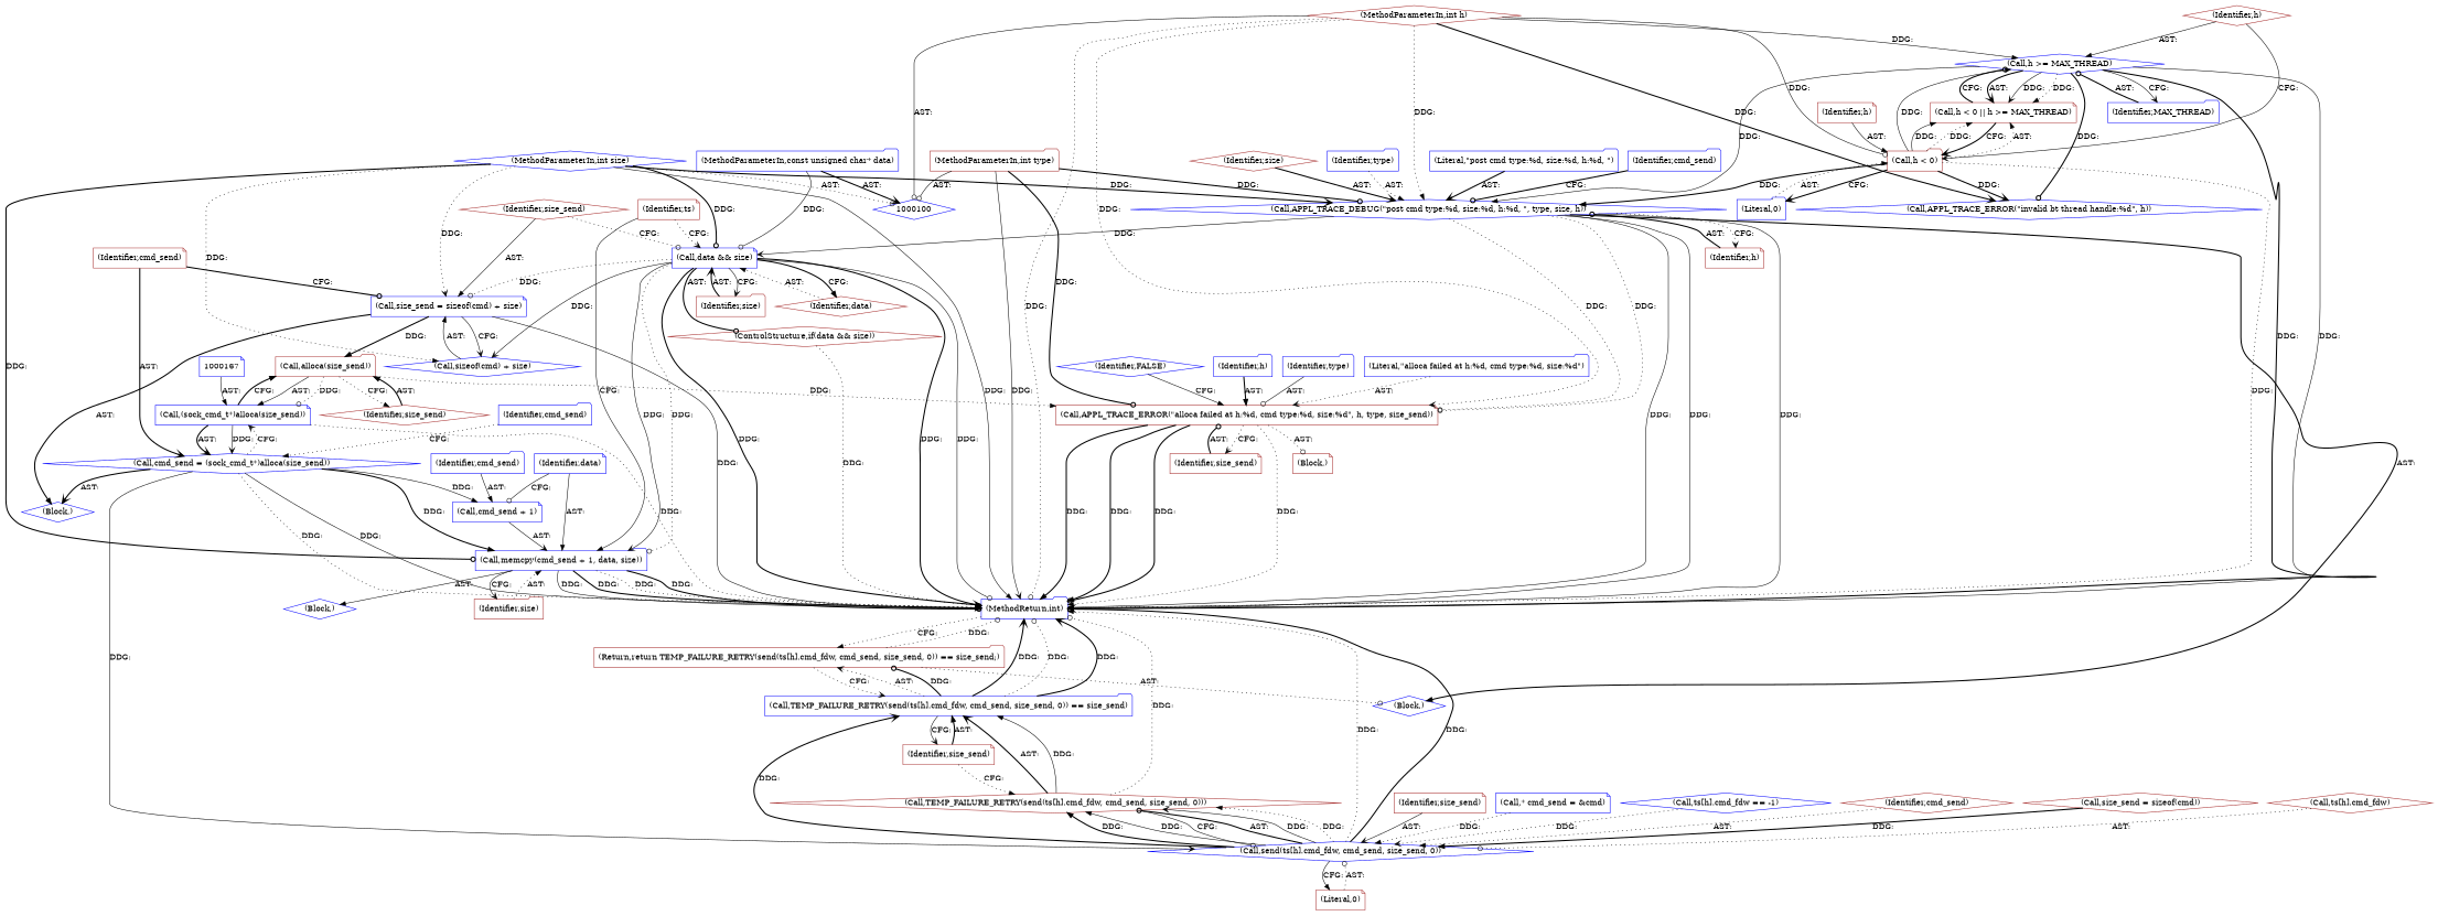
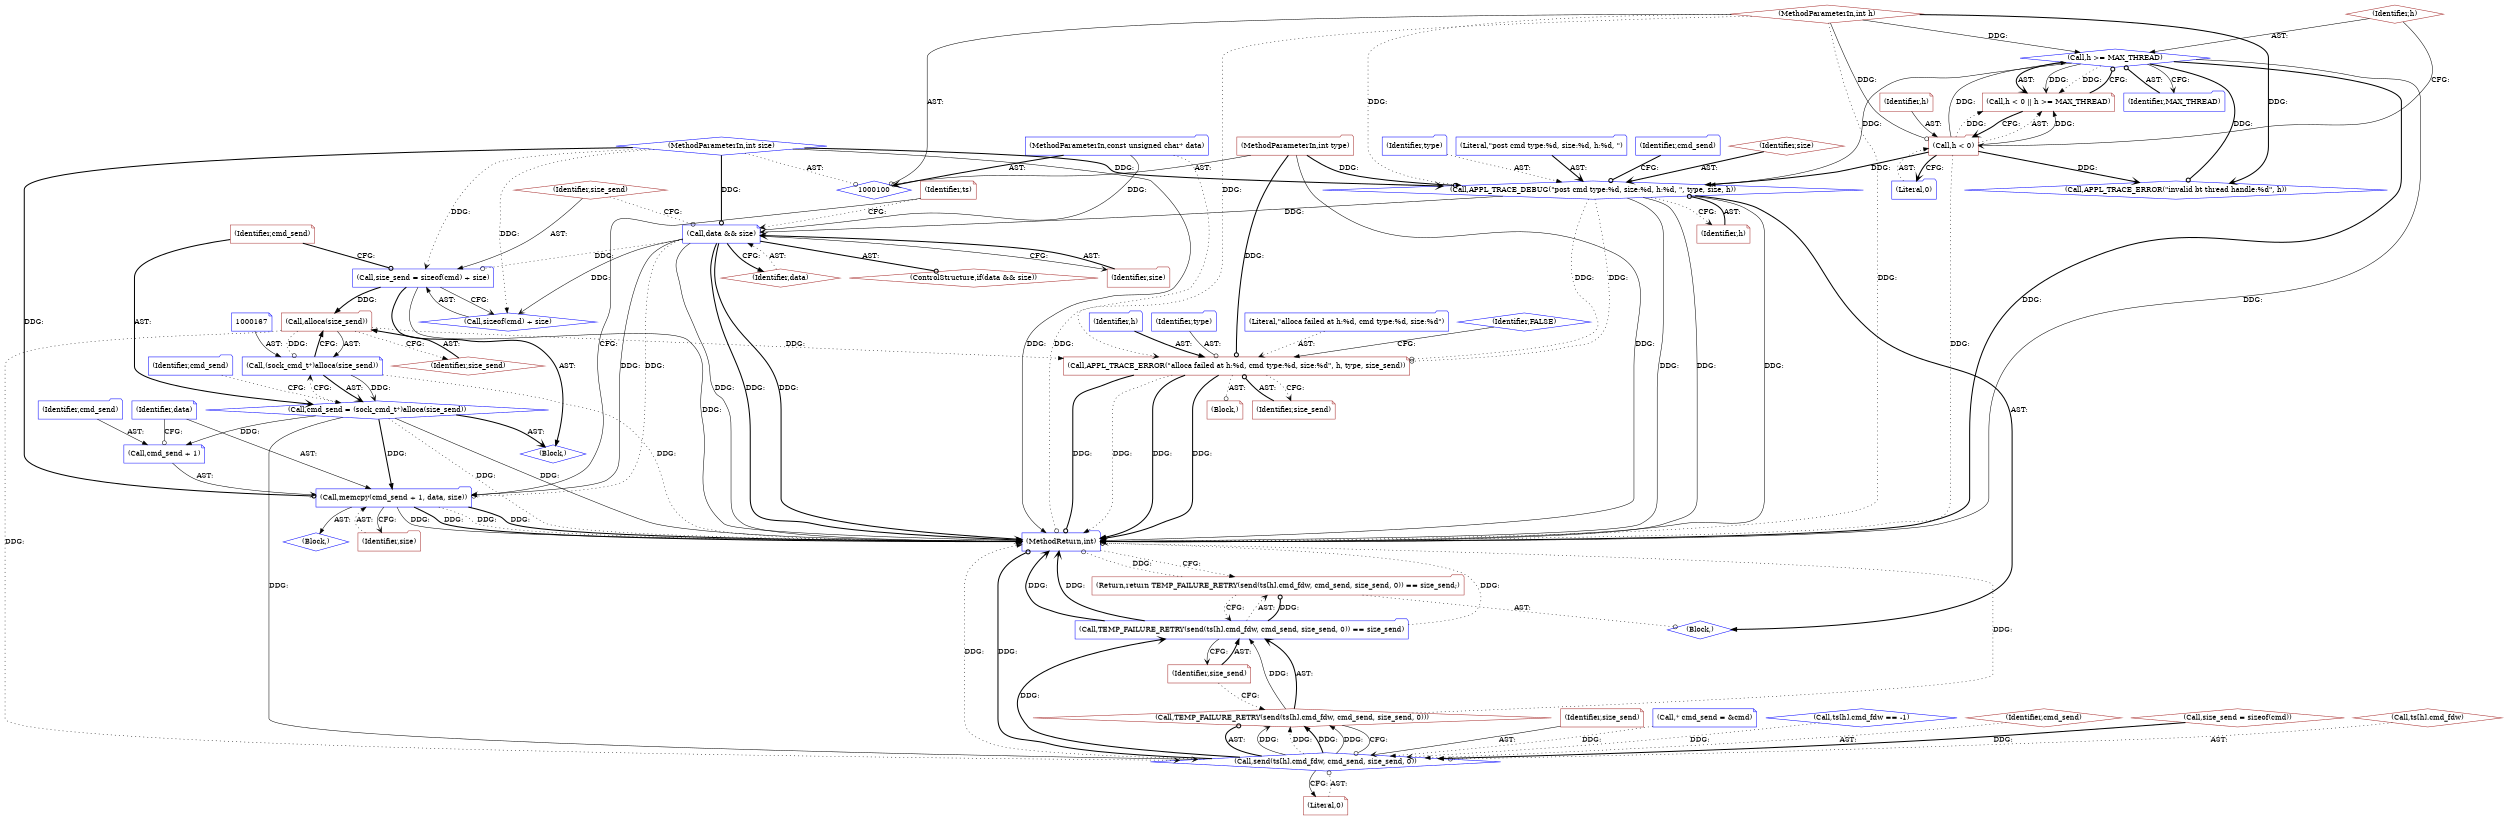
  digraph {
    node [color=blue shape=diamond]
    edge [arrowhead=normal style=bold]
-   n1 [label="(Call,size_send = sizeof(cmd) + size)" shape=note]
+   n1 [label="(Call,size_send = sizeof(cmd) + size)" shape=folder]
    n2 [color=brown label="(Call,alloca(size_send))" shape=folder]
    n3 [label="(Call,sizeof(cmd) + size)"]
    n4 [label="(Block,)"]
    n5 [label="(MethodReturn,int)" shape=folder]
    n6 [color=brown label="(Call,APPL_TRACE_ERROR(\"alloca failed at h:%d, cmd type:%d, size:%d\", h, type, size_send))" shape=note]
    n7 [label="(Call,(sock_cmd_t*)alloca(size_send))" shape=note]
    n8 [label="(Call,send(ts[h].cmd_fdw, cmd_send, size_send, 0))"]
    n9 [color=brown label="(Identifier,size_send)"]
    n10 [color=brown label="(Return,return TEMP_FAILURE_RETRY(send(ts[h].cmd_fdw, cmd_send, size_send, 0)) == size_send;)" shape=folder]
    n11 [label="(Call,data && size)" shape=note]
    n12 [label="(Call,memcpy(cmd_send + 1, data, size))" shape=folder]
    n13 [color=brown label="(Identifier,data)"]
    n14 [color=brown label="(ControlStructure,if(data && size))"]
    n15 [color=brown label="(Identifier,size)" shape=folder]
    n16 [label="(Block,)"]
    n17 [color=brown label="(Identifier,size)" shape=folder]
    n18 [label="(MethodParameterIn,const unsigned char* data)" shape=folder]
    1000100
    n20 [label="(Call,APPL_TRACE_DEBUG(\"post cmd type:%d, size:%d, h:%d, \", type, size, h))"]
    n21 [color=brown label="(Identifier,h)" shape=note]
    n22 [label="(Block,)"]
    n23 [color=brown label="(Identifier,size_send)" shape=note]
    n24 [color=brown label="(Block,)" shape=note]
    n25 [color=brown label="(MethodParameterIn,int type)" shape=folder]
    n26 [label="(MethodParameterIn,int size)"]
    n27 [label="(Call,h >= MAX_THREAD)"]
    n28 [label="(Call,APPL_TRACE_ERROR(\"invalid bt thread handle:%d\", h))"]
    n29 [label="(Identifier,MAX_THREAD)" shape=folder]
    n30 [color=brown label="(Call,h < 0 || h >= MAX_THREAD)" shape=note]
    n31 [color=brown label="(Call,h < 0)" shape=folder]
    n32 [label="(Literal,0)" shape=folder]
    n33 [color=brown label="(MethodParameterIn,int h)"]
    n34 [label="(Call,cmd_send = (sock_cmd_t*)alloca(size_send))"]
    n35 [color=brown label="(Call,TEMP_FAILURE_RETRY(send(ts[h].cmd_fdw, cmd_send, size_send, 0)))"]
    n36 [label="(Call,TEMP_FAILURE_RETRY(send(ts[h].cmd_fdw, cmd_send, size_send, 0)) == size_send)" shape=folder]
    n37 [color=brown label="(Literal,0)" shape=note]
    n38 [label="(Call,cmd_send + 1)" shape=note]
    n39 [color=brown label="(Identifier,size_send)" shape=note]
    n40 [label="(Identifier,type)" shape=folder]
    n41 [color=brown label="(Identifier,h)" shape=note]
    n42 [color=brown label="(Identifier,size_send)"]
    n43 [label="(Identifier,data)" shape=note]
    n44 [color=brown label="(Identifier,h)"]
    n45 [label="(Literal,\"post cmd type:%d, size:%d, h:%d, \")" shape=folder]
    n46 [label="(Identifier,h)" shape=folder]
    n47 [label="(Identifier,cmd_send)" shape=folder]
    n48 [label="(Identifier,cmd_send)" shape=folder]
    n49 [label="(Identifier,cmd_send)" shape=folder]
    n50 [color=brown label="(Identifier,size_send)" shape=note]
    n51 [label="(Identifier,type)" shape=folder]
    n52 [label="(Call,* cmd_send = &cmd)" shape=note]
    n53 [label="(Call,ts[h].cmd_fdw == -1)"]
    n54 [color=brown label="(Identifier,cmd_send)"]
    n55 [color=brown label="(Call,size_send = sizeof(cmd))"]
    n56 [color=brown label="(Call,ts[h].cmd_fdw)"]
    n57 [label="(Literal,\"alloca failed at h:%d, cmd type:%d, size:%d\")" shape=folder]
    n58 [color=brown label="(Identifier,cmd_send)" shape=note]
    n59 [label="(Identifier,FALSE)"]
    n60 [color=brown label="(Identifier,size)"]
    n61 [color=brown label="(Identifier,ts)" shape=note]
    1000167 [shape=note]
    n1 -> n2 [label="DDG: "]
    n1 -> n3 [arrowhead=vee label="CFG: " style=solid]
    n1 -> n4 [label="AST: "]
    n1 -> n5 [arrowhead=odot label="DDG: " style=solid]
    n2 -> n6 [label="DDG: " style=dotted]
    n2 -> n7 [label="AST: " style=solid]
    n2 -> n7 [arrowhead=odot label="DDG: " style=dotted]
+   n2 -> n8 [arrowhead=vee label="DDG: " style=dotted]
    n2 -> n9 [label="CFG: " style=dotted]
    n3 -> n1 [label="AST: " style=solid]
    n5 -> n10 [label="CFG: " style=dotted]
    n6 -> n5 [label="DDG: "]
    n6 -> n5 [arrowhead=odot label="DDG: "]
    n6 -> n5 [label="DDG: " style=dotted]
    n6 -> n5 [label="DDG: "]
    n6 -> n23 [arrowhead=vee label="CFG: " style=dotted]
    n6 -> n24 [arrowhead=odot label="AST: " style=dotted]
    n7 -> n2 [label="CFG: "]
    n7 -> n5 [arrowhead=odot label="DDG: " style=dotted]
    n7 -> n34 [arrowhead=vee label="AST: "]
    n7 -> n34 [arrowhead=vee label="DDG: " style=solid]
    n8 -> n5 [label="DDG: " style=dotted]
    n8 -> n5 [arrowhead=odot label="DDG: "]
    n8 -> n35 [arrowhead=odot label="AST: "]
    n8 -> n35 [arrowhead=vee label="DDG: " style=solid]
    n8 -> n35 [label="DDG: " style=dotted]
    n8 -> n35 [label="DDG: "]
    n8 -> n35 [label="DDG: " style=solid]
    n8 -> n36 [arrowhead=vee label="DDG: "]
    n8 -> n37 [label="CFG: " style=solid]
    n9 -> n2 [label="AST: "]
    n10 -> n5 [arrowhead=odot label="DDG: " style=dotted]
    n10 -> n22 [arrowhead=odot label="AST: " style=dotted]
    n10 -> n36 [arrowhead=vee label="CFG: " style=dotted]
    n11 -> n1 [arrowhead=odot label="DDG: " style=dotted]
    n11 -> n3 [arrowhead=vee label="DDG: " style=solid]
    n11 -> n5 [label="DDG: "]
    n11 -> n5 [arrowhead=odot label="DDG: " style=solid]
    n11 -> n5 [arrowhead=vee label="DDG: "]
    n11 -> n12 [arrowhead=odot label="DDG: " style=dotted]
    n11 -> n12 [arrowhead=vee label="DDG: " style=solid]
    n11 -> n13 [label="CFG: "]
    n11 -> n14 [arrowhead=odot label="AST: "]
    n11 -> n15 [arrowhead=vee label="CFG: " style=solid]
    n12 -> n5 [arrowhead=vee label="DDG: " style=solid]
    n12 -> n5 [label="DDG: "]
    n12 -> n5 [label="DDG: " style=dotted]
    n12 -> n5 [arrowhead=odot label="DDG: "]
    n12 -> n16 [label="AST: " style=solid]
    n12 -> n17 [arrowhead=vee label="CFG: " style=solid]
    n13 -> n11 [label="AST: " style=dotted]
    n15 -> n11 [arrowhead=vee label="AST: "]
    n17 -> n12 [label="AST: " style=dotted]
-   n14 -> n5 [arrowhead=odot label="DDG: " style=dotted]
+   n18 -> n5 [arrowhead=odot label="DDG: " style=dotted]
    n18 -> n11 [arrowhead=odot label="DDG: " style=solid]
    n18 -> 1000100 [arrowhead=vee label="AST: "]
    n20 -> n5 [label="DDG: " style=solid]
    n20 -> n5 [label="DDG: " style=solid]
    n20 -> n5 [arrowhead=odot label="DDG: " style=solid]
    n20 -> n6 [arrowhead=odot label="DDG: " style=dotted]
    n20 -> n6 [arrowhead=odot label="DDG: " style=dotted]
    n20 -> n11 [arrowhead=vee label="DDG: " style=solid]
    n20 -> n21 [arrowhead=vee label="CFG: " style=dotted]
    n20 -> n22 [label="AST: "]
    n21 -> n20 [arrowhead=odot label="AST: "]
    n23 -> n6 [arrowhead=odot label="AST: "]
    n25 -> n5 [arrowhead=vee label="DDG: " style=solid]
    n25 -> n6 [arrowhead=odot label="DDG: "]
    n25 -> 1000100 [arrowhead=odot label="AST: " style=solid]
    n25 -> n20 [arrowhead=odot label="DDG: "]
    n26 -> n1 [arrowhead=vee label="DDG: " style=dotted]
    n26 -> n3 [label="DDG: " style=dotted]
    n26 -> n5 [label="DDG: " style=solid]
    n26 -> n11 [arrowhead=odot label="DDG: "]
    n26 -> n12 [arrowhead=odot label="DDG: "]
    n26 -> 1000100 [arrowhead=odot label="AST: " style=dotted]
    n26 -> n20 [arrowhead=vee label="DDG: "]
    n27 -> n5 [arrowhead=vee label="DDG: "]
    n27 -> n5 [label="DDG: " style=solid]
    n27 -> n20 [label="DDG: " style=solid]
    n27 -> n28 [arrowhead=odot label="DDG: "]
    n27 -> n29 [arrowhead=vee label="CFG: " style=solid]
    n27 -> n30 [arrowhead=vee label="AST: "]
    n27 -> n30 [arrowhead=vee label="DDG: " style=solid]
    n27 -> n30 [label="DDG: " style=dotted]
    n29 -> n27 [arrowhead=odot label="AST: "]
    n30 -> n27 [arrowhead=odot label="CFG: "]
    n30 -> n31 [arrowhead=vee label="CFG: "]
    n31 -> n5 [arrowhead=vee label="DDG: " style=dotted]
    n31 -> n20 [label="DDG: "]
    n31 -> n27 [label="DDG: " style=solid]
    n31 -> n28 [arrowhead=vee label="DDG: "]
    n31 -> n30 [label="AST: " style=dotted]
    n31 -> n30 [label="DDG: " style=solid]
    n31 -> n30 [label="DDG: " style=dotted]
    n31 -> n32 [arrowhead=vee label="CFG: "]
    n32 -> n31 [label="AST: " style=dotted]
    n33 -> n5 [arrowhead=odot label="DDG: " style=dotted]
    n33 -> n6 [arrowhead=vee label="DDG: " style=dotted]
    n33 -> 1000100 [arrowhead=odot label="AST: " style=solid]
    n33 -> n20 [label="DDG: " style=dotted]
    n33 -> n27 [label="DDG: " style=solid]
    n33 -> n28 [arrowhead=vee label="DDG: "]
    n33 -> n31 [arrowhead=odot label="DDG: " style=solid]
    n34 -> n4 [arrowhead=vee label="AST: "]
    n34 -> n5 [arrowhead=vee label="DDG: " style=dotted]
    n34 -> n5 [label="DDG: " style=solid]
    n34 -> n7 [arrowhead=vee label="CFG: " style=dotted]
    n34 -> n8 [arrowhead=vee label="DDG: " style=solid]
    n34 -> n12 [label="DDG: "]
    n34 -> n38 [label="DDG: " style=solid]
    n35 -> n5 [arrowhead=odot label="DDG: " style=dotted]
    n35 -> n8 [arrowhead=odot label="CFG: " style=solid]
    n35 -> n36 [arrowhead=vee label="AST: "]
    n35 -> n36 [label="DDG: " style=solid]
    n36 -> n5 [arrowhead=vee label="DDG: "]
    n36 -> n5 [arrowhead=vee label="DDG: "]
    n36 -> n5 [arrowhead=odot label="DDG: " style=dotted]
    n36 -> n10 [arrowhead=vee label="AST: " style=dotted]
    n36 -> n10 [arrowhead=odot label="DDG: "]
    n36 -> n39 [arrowhead=vee label="CFG: " style=solid]
    n37 -> n8 [arrowhead=odot label="AST: " style=dotted]
    n38 -> n12 [arrowhead=vee label="AST: " style=solid]
    n39 -> n35 [label="CFG: " style=dotted]
    n39 -> n36 [label="AST: "]
    n40 -> n20 [label="AST: " style=dotted]
    n41 -> n31 [label="AST: " style=solid]
    n42 -> n1 [label="AST: " style=solid]
    n42 -> n11 [arrowhead=odot label="CFG: " style=dotted]
    n43 -> n12 [label="AST: " style=solid]
    n43 -> n38 [arrowhead=odot label="CFG: " style=solid]
    n44 -> n27 [label="AST: " style=solid]
    n44 -> n31 [arrowhead=vee label="CFG: " style=solid]
    n45 -> n20 [arrowhead=vee label="AST: "]
    n46 -> n6 [label="AST: "]
    n47 -> n20 [arrowhead=odot label="CFG: "]
    n48 -> n34 [label="CFG: " style=dotted]
    n49 -> n38 [label="AST: " style=solid]
    n50 -> n8 [arrowhead=vee label="AST: " style=solid]
    n51 -> n6 [arrowhead=odot label="AST: " style=solid]
    n52 -> n8 [label="DDG: " style=dotted]
    n53 -> n8 [arrowhead=vee label="DDG: " style=dotted]
    n54 -> n8 [label="AST: " style=dotted]
    n55 -> n8 [label="DDG: "]
    n56 -> n8 [arrowhead=odot label="AST: " style=dotted]
    n57 -> n6 [arrowhead=vee label="AST: " style=dotted]
    n58 -> n1 [arrowhead=odot label="CFG: "]
    n58 -> n34 [arrowhead=vee label="AST: "]
    n59 -> n6 [label="CFG: " style=solid]
    n60 -> n20 [arrowhead=vee label="AST: "]
    n61 -> n11 [arrowhead=vee label="CFG: " style=dotted]
    n61 -> n12 [label="CFG: " style=solid]
    1000167 -> n7 [label="AST: " style=solid]
  }
